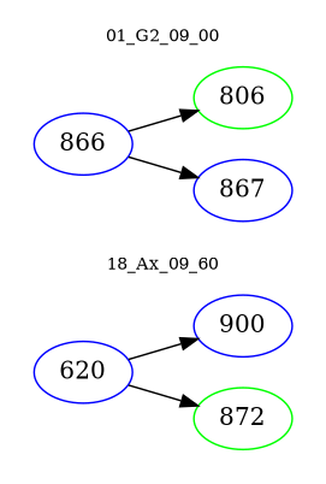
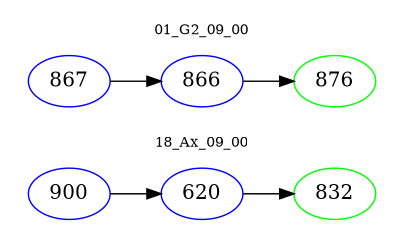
  digraph {
    rankdir=LR
    node [color=blue]
    edge [color=black]
    n1 [label=620]
-   n2 [color=green label=872]
+   n2 [color=green label=832]
    n3 [label=900]
    n4 [label=866]
    n5 [label=867]
-   n6 [color=green label=806]
+   n6 [color=green label=876]
    subgraph cluster_1 {
      color=white
      fontsize=10
-     label="18_Ax_09_60"
+     label="18_Ax_09_00"
      n1
      n2
      n3
    }
    subgraph cluster_2 {
      color=white
      fontsize=10
      label="01_G2_09_00"
      n4
      n5
      n6
    }
    n1 -> n2
-   n1 -> n3
-   n4 -> n5
+   n3 -> n1
+   n5 -> n4
    n4 -> n6
  }
